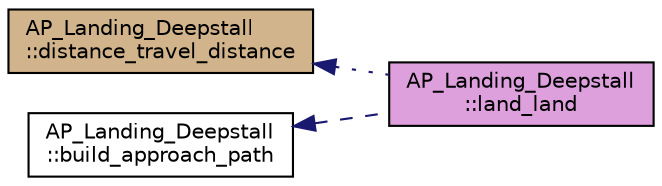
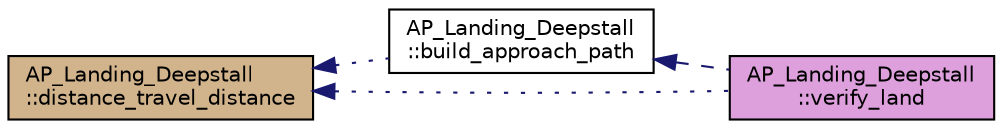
  digraph {
    rankdir=LR
    node [color=black fontname=Helvetica fontsize=10 shape=record style=filled]
    edge [color=midnightblue dir=back fontname=Helvetica fontsize=10 labelfontname=Helvetica labelfontsize=10 style=dotted]
    n1 [fillcolor=tan fontcolor=black height=0.2 label="AP_Landing_Deepstall\l::distance_travel_distance" width=0.4]
    n2 [fillcolor=white height=0.2 label="AP_Landing_Deepstall\l::build_approach_path" width=0.4]
-   n3 [fillcolor=plum height=0.2 label="AP_Landing_Deepstall\l::land_land" width=0.4]
+   n3 [fillcolor=plum height=0.2 label="AP_Landing_Deepstall\l::verify_land" width=0.4]
+   n1 -> n2
    n1 -> n3
    n2 -> n3 [style=dashed]
  }
